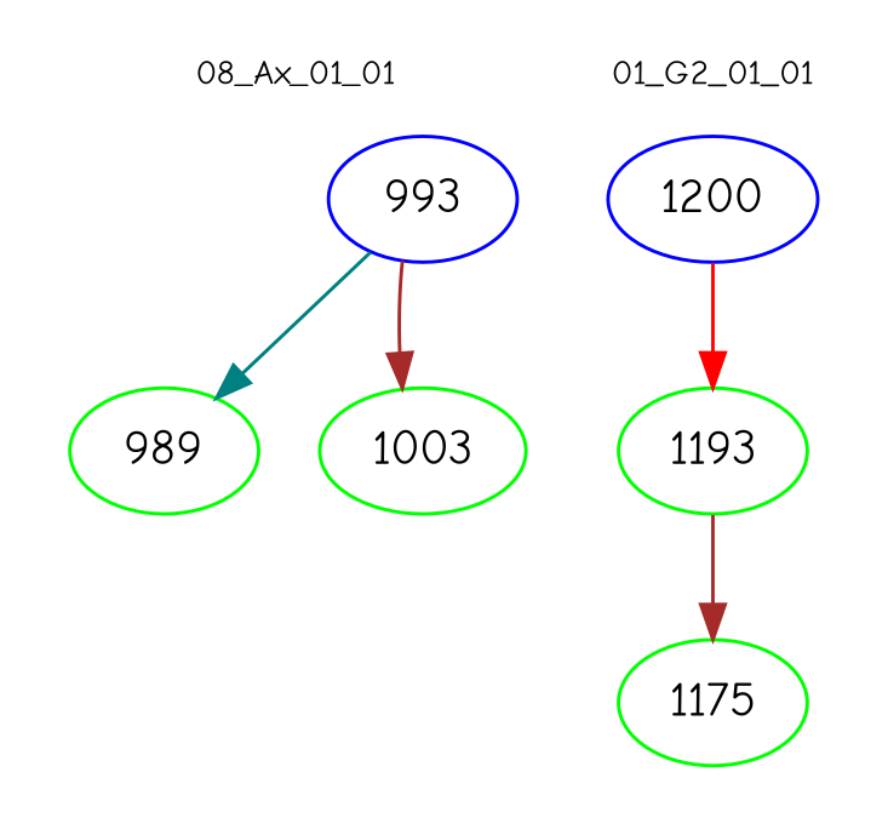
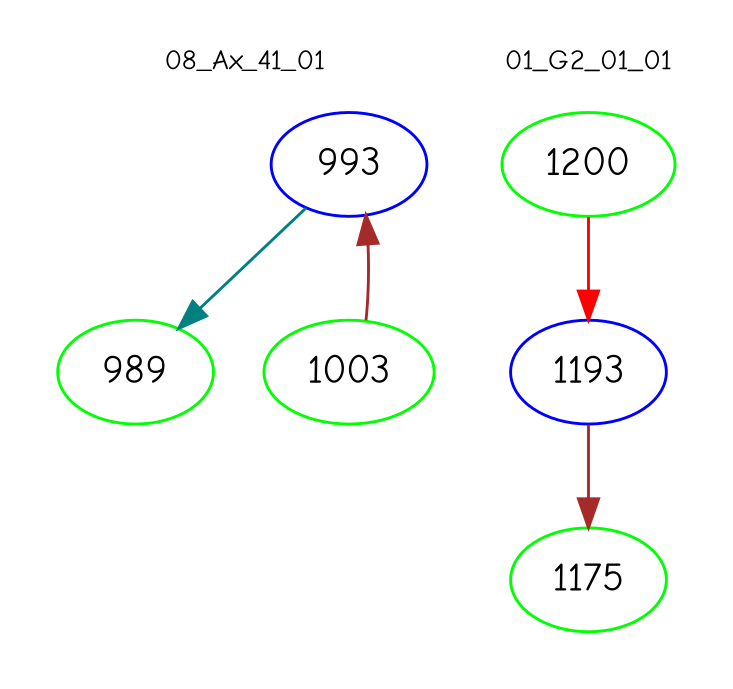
  digraph {
    fontname="Comic Neue"
    node [color=blue fontname="Comic Neue"]
    edge [color=brown fontname="Comic Neue"]
    n1 [label=993]
    n2 [color=green label=989]
    n3 [color=green label=1003]
-   n4 [color=green label=1193]
+   n4 [label=1193]
    n5 [color=green label=1175]
-   n6 [label=1200]
+   n6 [color=green label=1200]
    subgraph cluster_1 {
      color=white
      fontsize=10
-     label="08_Ax_01_01"
+     label="08_Ax_41_01"
      n1
      n2
      n3
    }
    subgraph cluster_2 {
      color=white
      fontsize=10
      label="01_G2_01_01"
      n4
      n5
      n6
    }
    n1 -> n2 [color=teal]
-   n1 -> n3
+   n3 -> n1
    n4 -> n5
    n6 -> n4 [color=red]
  }
